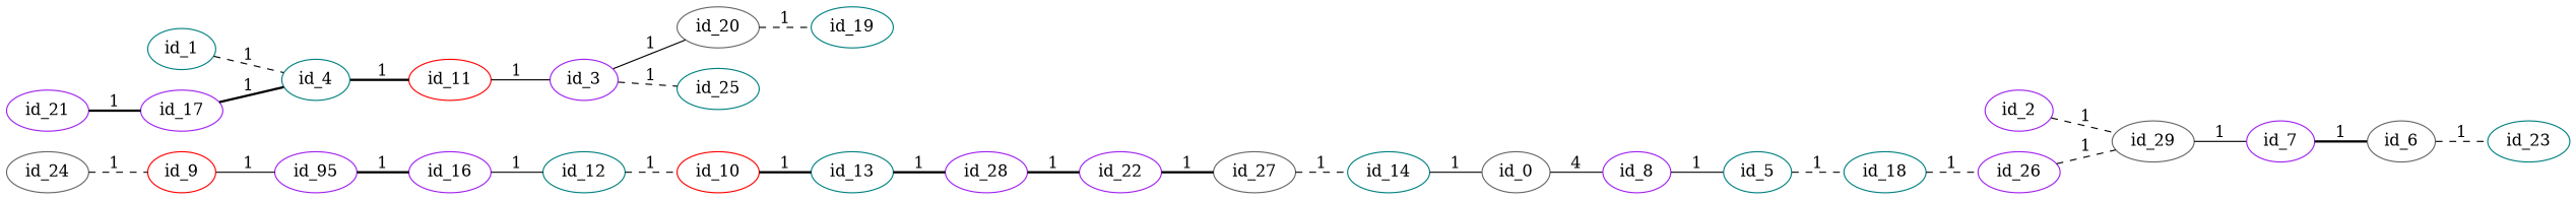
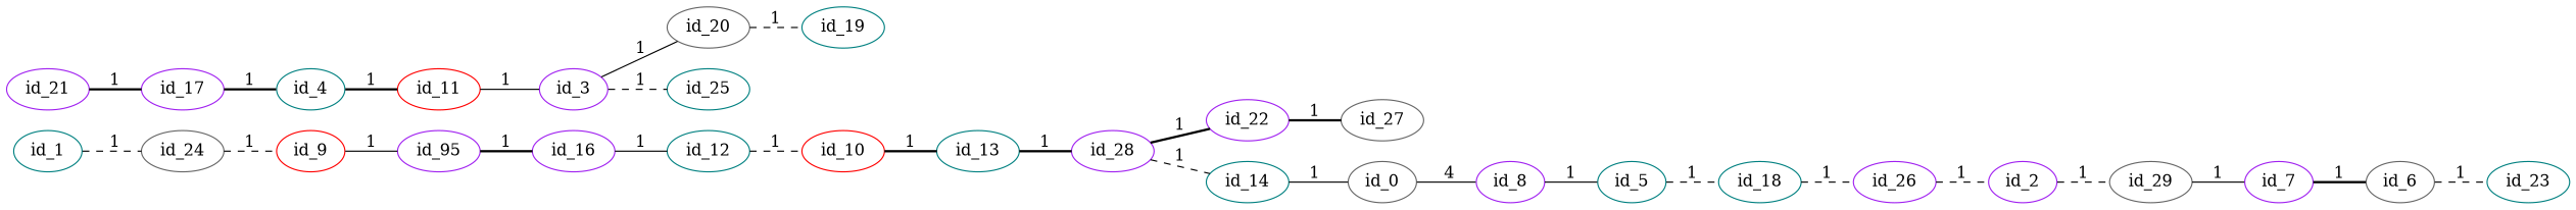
  graph {
    rankdir=LR
    node [color=purple]
    edge [style=dashed]
    id_0 [color=gray40]
    id_8
    id_5 [color=teal]
    id_1 [color=teal]
    id_24 [color=gray40]
    id_9 [color=red]
    id_29 [color=gray40]
    id_2
    id_7
    id_20 [color=gray40]
    id_3
    id_25 [color=teal]
    id_19 [color=teal]
    id_4 [color=teal]
    id_11 [color=red]
    id_18 [color=teal]
    id_26
    id_6 [color=gray40]
    id_23 [color=teal]
    n20 [label=id_95]
    id_16
    id_10 [color=red]
    id_13 [color=teal]
    id_28
    id_12 [color=teal]
    id_22
    id_14 [color=teal]
    id_17
    id_21
    id_27 [color=gray40]
    id_0 -- id_8 [label=4 style=solid]
    id_8 -- id_5 [label=1 style=solid]
    id_5 -- id_18 [label=1]
-   id_1 -- id_4 [label=1]
+   id_1 -- id_24 [label=1]
    id_24 -- id_9 [label=1]
    id_9 -- n20 [label=1 style=solid]
    id_29 -- id_7 [label=1 style=solid]
    id_2 -- id_29 [label=1]
    id_7 -- id_6 [label=1 style=bold]
    id_20 -- id_19 [label=1]
    id_3 -- id_20 [label=1 style=solid]
    id_3 -- id_25 [label=1]
    id_4 -- id_11 [label=1 style=bold]
    id_11 -- id_3 [label=1 style=solid]
    id_18 -- id_26 [label=1]
-   id_26 -- id_29 [label=1]
+   id_26 -- id_2 [label=1]
    id_6 -- id_23 [label=1]
    n20 -- id_16 [label=1 style=bold]
    id_16 -- id_12 [label=1 style=solid]
    id_10 -- id_13 [label=1 style=bold]
    id_13 -- id_28 [label=1 style=bold]
    id_28 -- id_22 [label=1 style=bold]
    id_12 -- id_10 [label=1]
    id_22 -- id_27 [label=1 style=bold]
    id_14 -- id_0 [label=1 style=solid]
    id_17 -- id_4 [label=1 style=bold]
    id_21 -- id_17 [label=1 style=bold]
-   id_27 -- id_14 [label=1]
+   id_28 -- id_14 [label=1]
  }
